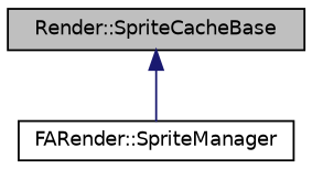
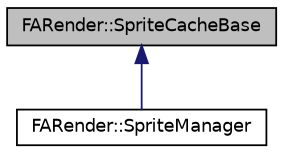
  digraph {
    node [color=black fontname=Helvetica fontsize=10 shape=record style=filled]
-   n1 [fillcolor=grey75 fontcolor=black height=0.2 label="Render::SpriteCacheBase" width=0.4]
+   n1 [fillcolor=grey75 fontcolor=black height=0.2 label="FARender::SpriteCacheBase" width=0.4]
    n2 [fillcolor=white height=0.2 label="FARender::SpriteManager" width=0.4]
    n1 -> n2 [color=midnightblue dir=back fontname=Helvetica fontsize=10 labelfontname=Helvetica labelfontsize=10 style=solid]
  }
